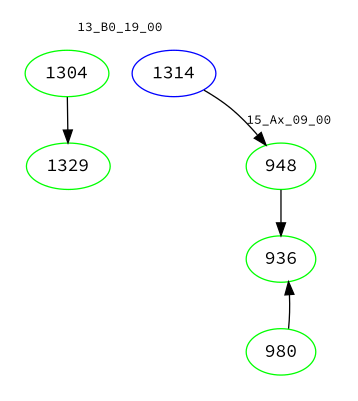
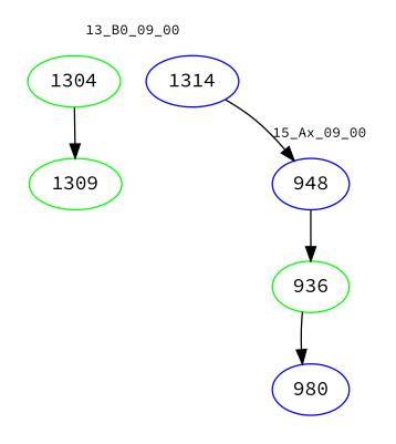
  digraph {
    fontname="Source Code Pro"
    node [color=green fontname="Source Code Pro"]
    edge [color=black fontname="Source Code Pro"]
-   n1 [label=948]
+   n1 [color=blue label=948]
    n2 [label=936]
-   n3 [label=980]
+   n3 [color=blue label=980]
    n4 [color=blue label=1314]
    n5 [label=1304]
-   n6 [label=1329]
+   n6 [label=1309]
    subgraph cluster_1 {
      color=white
      fontsize=10
      label="15_Ax_09_00"
      n1
      n2
      n3
    }
    subgraph cluster_2 {
      color=white
      fontsize=10
-     label="13_B0_19_00"
+     label="13_B0_09_00"
      n4
      n5
      n6
    }
    n1 -> n2
-   n3 -> n2
+   n2 -> n3
    n4 -> n1
    n5 -> n6
  }
